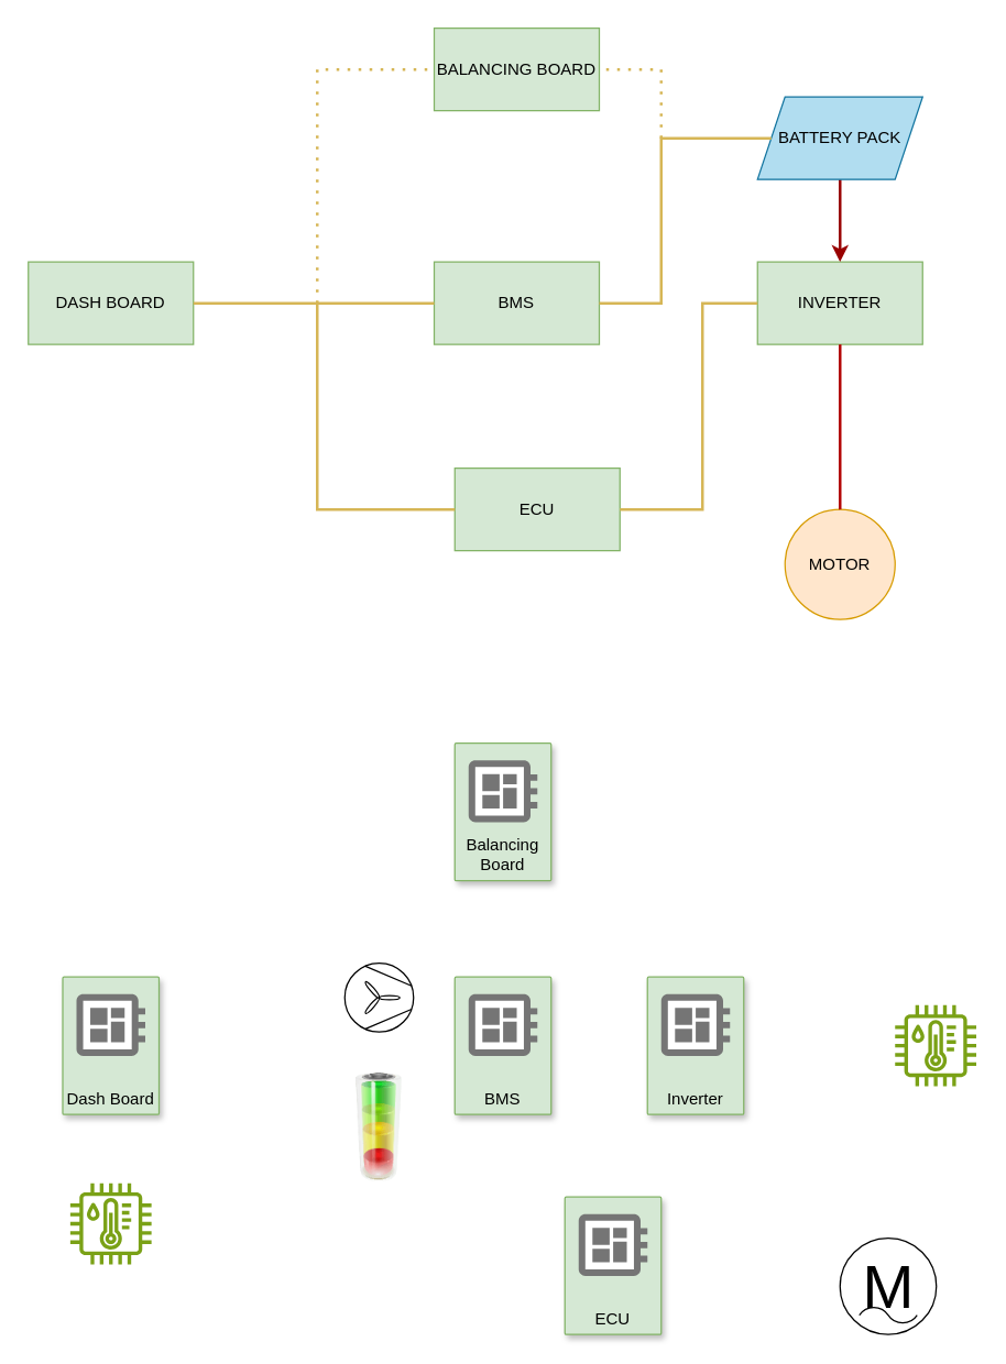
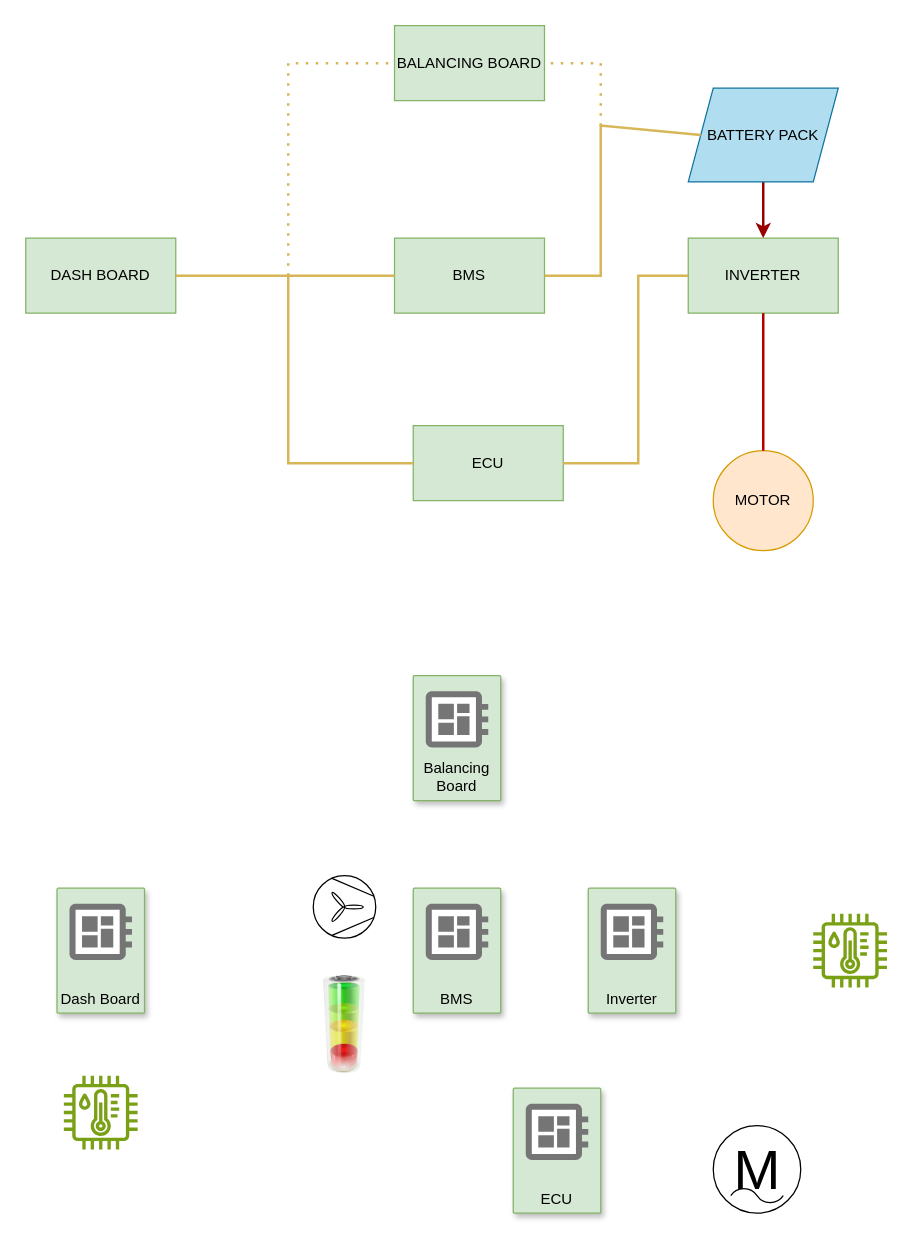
  <mxCell id="0" />
  <mxCell id="1" parent="0" />
  <mxCell id="2" value="ECU" style="rounded=0;whiteSpace=wrap;html=1;fillColor=#d5e8d4;strokeColor=#82b366;" vertex="1" parent="1"><mxGeometry x="330" y="340" width="120" height="60" as="geometry" /></mxCell>
  <mxCell id="3" value="BALANCING BOARD" style="whiteSpace=wrap;html=1;fillColor=#d5e8d4;strokeColor=#82b366;" vertex="1" parent="1"><mxGeometry x="315" y="20" width="120" height="60" as="geometry" /></mxCell>
  <mxCell id="4" value="DASH BOARD" style="whiteSpace=wrap;html=1;fillColor=#d5e8d4;strokeColor=#82b366;" vertex="1" parent="1"><mxGeometry x="20" y="190" width="120" height="60" as="geometry" /></mxCell>
  <mxCell id="5" value="BMS" style="whiteSpace=wrap;html=1;fillColor=#d5e8d4;strokeColor=#82b366;" vertex="1" parent="1"><mxGeometry x="315" y="190" width="120" height="60" as="geometry" /></mxCell>
  <mxCell id="6" value="" style="image;html=1;image=img/lib/clip_art/general/Battery_allstates_128x128.png" vertex="1" parent="1"><mxGeometry x="235" y="780" width="80" height="80" as="geometry" /></mxCell>
  <mxCell id="7" value="Dash Board" style="strokeColor=#82b366;shadow=1;strokeWidth=1;rounded=1;absoluteArcSize=1;arcSize=2;labelPosition=center;verticalLabelPosition=middle;align=center;verticalAlign=bottom;spacingLeft=0;fontSize=12;whiteSpace=wrap;spacingBottom=2;html=1;fillColor=#d5e8d4;" vertex="1" parent="1"><mxGeometry x="45" y="710" width="70" height="100" as="geometry" /></mxCell>
  <mxCell id="8" value="" style="sketch=0;dashed=0;connectable=0;html=1;fillColor=#757575;strokeColor=none;shape=mxgraph.gcp2.circuit_board;part=1;" vertex="1" parent="7"><mxGeometry x="0.5" width="50" height="45" relative="1" as="geometry"><mxPoint x="-25" y="12.5" as="offset" /></mxGeometry></mxCell>
  <mxCell id="9" value="Balancing Board" style="strokeColor=#82b366;shadow=1;strokeWidth=1;rounded=1;absoluteArcSize=1;arcSize=2;labelPosition=center;verticalLabelPosition=middle;align=center;verticalAlign=bottom;spacingLeft=0;fontSize=12;whiteSpace=wrap;spacingBottom=2;html=1;fillColor=#d5e8d4;" vertex="1" parent="1"><mxGeometry x="330" y="540" width="70" height="100" as="geometry" /></mxCell>
  <mxCell id="10" value="" style="sketch=0;dashed=0;connectable=0;html=1;fillColor=#757575;strokeColor=none;shape=mxgraph.gcp2.circuit_board;part=1;" vertex="1" parent="9"><mxGeometry x="0.5" width="50" height="45" relative="1" as="geometry"><mxPoint x="-25" y="12.5" as="offset" /></mxGeometry></mxCell>
  <mxCell id="11" value="ECU" style="strokeColor=#82b366;shadow=1;strokeWidth=1;rounded=1;absoluteArcSize=1;arcSize=2;labelPosition=center;verticalLabelPosition=middle;align=center;verticalAlign=bottom;spacingLeft=0;fontSize=12;whiteSpace=wrap;spacingBottom=2;html=1;fillColor=#d5e8d4;" vertex="1" parent="1"><mxGeometry x="410" y="870" width="70" height="100" as="geometry" /></mxCell>
  <mxCell id="12" value="" style="sketch=0;dashed=0;connectable=0;html=1;fillColor=#757575;strokeColor=none;shape=mxgraph.gcp2.circuit_board;part=1;" vertex="1" parent="11"><mxGeometry x="0.5" width="50" height="45" relative="1" as="geometry"><mxPoint x="-25" y="12.5" as="offset" /></mxGeometry></mxCell>
  <mxCell id="13" value="BMS" style="strokeColor=#82b366;shadow=1;strokeWidth=1;rounded=1;absoluteArcSize=1;arcSize=2;labelPosition=center;verticalLabelPosition=middle;align=center;verticalAlign=bottom;spacingLeft=0;fontSize=12;whiteSpace=wrap;spacingBottom=2;html=1;fillColor=#d5e8d4;" vertex="1" parent="1"><mxGeometry x="330" y="710" width="70" height="100" as="geometry" /></mxCell>
  <mxCell id="14" value="" style="sketch=0;dashed=0;connectable=0;html=1;fillColor=#757575;strokeColor=none;shape=mxgraph.gcp2.circuit_board;part=1;" vertex="1" parent="13"><mxGeometry x="0.5" width="50" height="45" relative="1" as="geometry"><mxPoint x="-25" y="12.5" as="offset" /></mxGeometry></mxCell>
  <mxCell id="15" value="" style="verticalLabelPosition=bottom;outlineConnect=0;align=center;dashed=0;html=1;verticalAlign=top;shape=mxgraph.pid2misc.fan;fanType=common" vertex="1" parent="1"><mxGeometry x="250" y="700" width="50" height="50" as="geometry" /></mxCell>
  <mxCell id="16" value="Inverter" style="strokeColor=#82b366;shadow=1;strokeWidth=1;rounded=1;absoluteArcSize=1;arcSize=2;labelPosition=center;verticalLabelPosition=middle;align=center;verticalAlign=bottom;spacingLeft=0;fontSize=12;whiteSpace=wrap;spacingBottom=2;html=1;fillColor=#d5e8d4;" vertex="1" parent="1"><mxGeometry x="470" y="710" width="70" height="100" as="geometry" /></mxCell>
  <mxCell id="17" value="" style="sketch=0;dashed=0;connectable=0;html=1;fillColor=#757575;strokeColor=none;shape=mxgraph.gcp2.circuit_board;part=1;" vertex="1" parent="16"><mxGeometry x="0.5" width="50" height="45" relative="1" as="geometry"><mxPoint x="-25" y="12.5" as="offset" /></mxGeometry></mxCell>
  <mxCell id="18" value="INVERTER" style="whiteSpace=wrap;html=1;fillColor=#d5e8d4;strokeColor=#82b366;" vertex="1" parent="1"><mxGeometry x="550" y="190" width="120" height="60" as="geometry" /></mxCell>
- <mxCell id="19" value="M" style="dashed=0;outlineConnect=0;align=center;html=1;shape=mxgraph.pid.engines.electric_motor_(ac);fontSize=45;" vertex="1" parent="1"><mxGeometry x="610" y="900" width="70" height="70" as="geometry" /></mxCell>
+ <mxCell id="19" value="M" style="dashed=0;outlineConnect=0;align=center;html=1;shape=mxgraph.pid.engines.electric_motor_(ac);fontSize=45;" vertex="1" parent="1"><mxGeometry x="570" y="900" width="70" height="70" as="geometry" /></mxCell>
  <mxCell id="20" value="" style="sketch=0;outlineConnect=0;fontColor=#232F3E;gradientColor=none;fillColor=#7AA116;strokeColor=none;dashed=0;verticalLabelPosition=bottom;verticalAlign=top;align=center;html=1;fontSize=12;fontStyle=0;aspect=fixed;pointerEvents=1;shape=mxgraph.aws4.iot_thing_temperature_humidity_sensor;" vertex="1" parent="1"><mxGeometry x="50.5" y="860" width="59" height="59" as="geometry" /></mxCell>
  <mxCell id="21" value="" style="sketch=0;outlineConnect=0;fontColor=#232F3E;gradientColor=none;fillColor=#7AA116;strokeColor=none;dashed=0;verticalLabelPosition=bottom;verticalAlign=top;align=center;html=1;fontSize=12;fontStyle=0;aspect=fixed;pointerEvents=1;shape=mxgraph.aws4.iot_thing_temperature_humidity_sensor;" vertex="1" parent="1"><mxGeometry x="650" y="730.5" width="59" height="59" as="geometry" /></mxCell>
  <mxCell id="22" value="" style="endArrow=none;html=1;rounded=0;entryX=0;entryY=0.5;entryDx=0;entryDy=0;fillColor=#fff2cc;strokeColor=#d6b656;strokeWidth=2;" edge="1" parent="1" target="5"><mxGeometry width="50" height="50" relative="1" as="geometry"><mxPoint x="230" y="220" as="sourcePoint" /><mxPoint x="300" y="320" as="targetPoint" /><Array as="points" /></mxGeometry></mxCell>
  <mxCell id="23" value="" style="endArrow=none;html=1;rounded=0;entryX=0;entryY=0.5;entryDx=0;entryDy=0;exitX=1;exitY=0.5;exitDx=0;exitDy=0;fillColor=#fff2cc;strokeColor=#d6b656;strokeWidth=2;" edge="1" parent="1" source="4" target="2"><mxGeometry width="50" height="50" relative="1" as="geometry"><mxPoint x="220" y="290" as="sourcePoint" /><mxPoint x="270" y="240" as="targetPoint" /><Array as="points"><mxPoint x="230" y="220" /><mxPoint x="230" y="350" /><mxPoint x="230" y="370" /></Array></mxGeometry></mxCell>
  <mxCell id="24" value="" style="endArrow=none;html=1;rounded=0;exitX=1;exitY=0.5;exitDx=0;exitDy=0;entryX=0;entryY=0.5;entryDx=0;entryDy=0;fillColor=#fff2cc;strokeColor=#d6b656;curved=0;strokeWidth=2;" edge="1" parent="1" source="2" target="18"><mxGeometry width="50" height="50" relative="1" as="geometry"><mxPoint x="510" y="410" as="sourcePoint" /><mxPoint x="560" y="360" as="targetPoint" /><Array as="points"><mxPoint x="510" y="370" /><mxPoint x="510" y="220" /></Array></mxGeometry></mxCell>
  <mxCell id="25" value="" style="endArrow=none;dashed=1;html=1;dashPattern=1 3;strokeWidth=2;rounded=0;entryX=0;entryY=0.5;entryDx=0;entryDy=0;fillColor=#fff2cc;strokeColor=#d6b656;" edge="1" parent="1" target="3"><mxGeometry width="50" height="50" relative="1" as="geometry"><mxPoint x="230" y="220" as="sourcePoint" /><mxPoint x="440" y="120" as="targetPoint" /><Array as="points"><mxPoint x="230" y="150" /><mxPoint x="230" y="50" /></Array></mxGeometry></mxCell>
- <mxCell id="26" value="MOTOR" style="ellipse;whiteSpace=wrap;html=1;aspect=fixed;fillColor=#ffe6cc;strokeColor=#d79b00;" vertex="1" parent="1"><mxGeometry x="570" y="370" width="80" height="80" as="geometry" /></mxCell>
+ <mxCell id="26" value="MOTOR" style="ellipse;whiteSpace=wrap;html=1;aspect=fixed;fillColor=#ffe6cc;strokeColor=#d79b00;" vertex="1" parent="1"><mxGeometry x="570" y="360" width="80" height="80" as="geometry" /></mxCell>
  <mxCell id="27" value="" style="endArrow=none;html=1;rounded=0;entryX=0.5;entryY=1;entryDx=0;entryDy=0;exitX=0.5;exitY=0;exitDx=0;exitDy=0;fillColor=#e51400;strokeColor=#B20000;strokeWidth=2;" edge="1" parent="1" source="26" target="18"><mxGeometry width="50" height="50" relative="1" as="geometry"><mxPoint x="570" y="320" as="sourcePoint" /><mxPoint x="620" y="270" as="targetPoint" /></mxGeometry></mxCell>
  <mxCell id="28" style="edgeStyle=orthogonalEdgeStyle;rounded=0;orthogonalLoop=1;jettySize=auto;html=1;exitX=0.5;exitY=1;exitDx=0;exitDy=0;entryX=0.5;entryY=0;entryDx=0;entryDy=0;strokeWidth=2;strokeColor=#990000;" edge="1" parent="1" source="29" target="18"><mxGeometry relative="1" as="geometry" /></mxCell>
- <mxCell id="29" value="BATTERY PACK" style="shape=parallelogram;perimeter=parallelogramPerimeter;whiteSpace=wrap;html=1;fixedSize=1;fillColor=#b1ddf0;strokeColor=#10739e;" vertex="1" parent="1"><mxGeometry x="550" y="70" width="120" height="60" as="geometry" /></mxCell>
+ <mxCell id="29" value="BATTERY PACK" style="shape=parallelogram;perimeter=parallelogramPerimeter;whiteSpace=wrap;html=1;fixedSize=1;fillColor=#b1ddf0;strokeColor=#10739e;" vertex="1" parent="1"><mxGeometry x="550" y="70" width="120" height="75" as="geometry" /></mxCell>
  <mxCell id="30" value="" style="endArrow=none;html=1;rounded=0;exitX=1;exitY=0.5;exitDx=0;exitDy=0;entryX=0;entryY=0.5;entryDx=0;entryDy=0;strokeWidth=2;fillColor=#fff2cc;strokeColor=#d6b656;" edge="1" parent="1" source="5" target="29"><mxGeometry width="50" height="50" relative="1" as="geometry"><mxPoint x="440" y="190" as="sourcePoint" /><mxPoint x="490" y="140" as="targetPoint" /><Array as="points"><mxPoint x="480" y="220" /><mxPoint x="480" y="100" /></Array></mxGeometry></mxCell>
  <mxCell id="31" value="" style="endArrow=none;dashed=1;html=1;dashPattern=1 3;strokeWidth=2;rounded=0;entryX=1;entryY=0.5;entryDx=0;entryDy=0;fillColor=#fff2cc;strokeColor=#d6b656;" edge="1" parent="1" target="3"><mxGeometry width="50" height="50" relative="1" as="geometry"><mxPoint x="480" y="100" as="sourcePoint" /><mxPoint x="400" y="140" as="targetPoint" /><Array as="points"><mxPoint x="480" y="50" /></Array></mxGeometry></mxCell>
